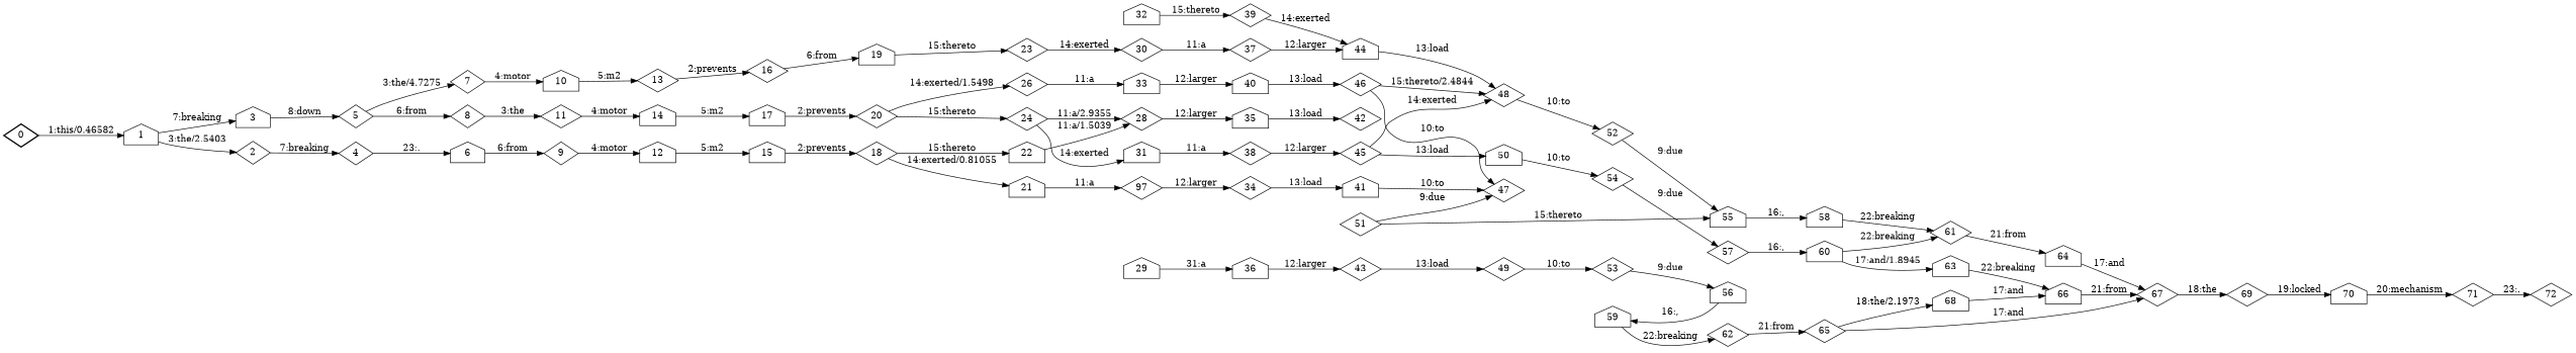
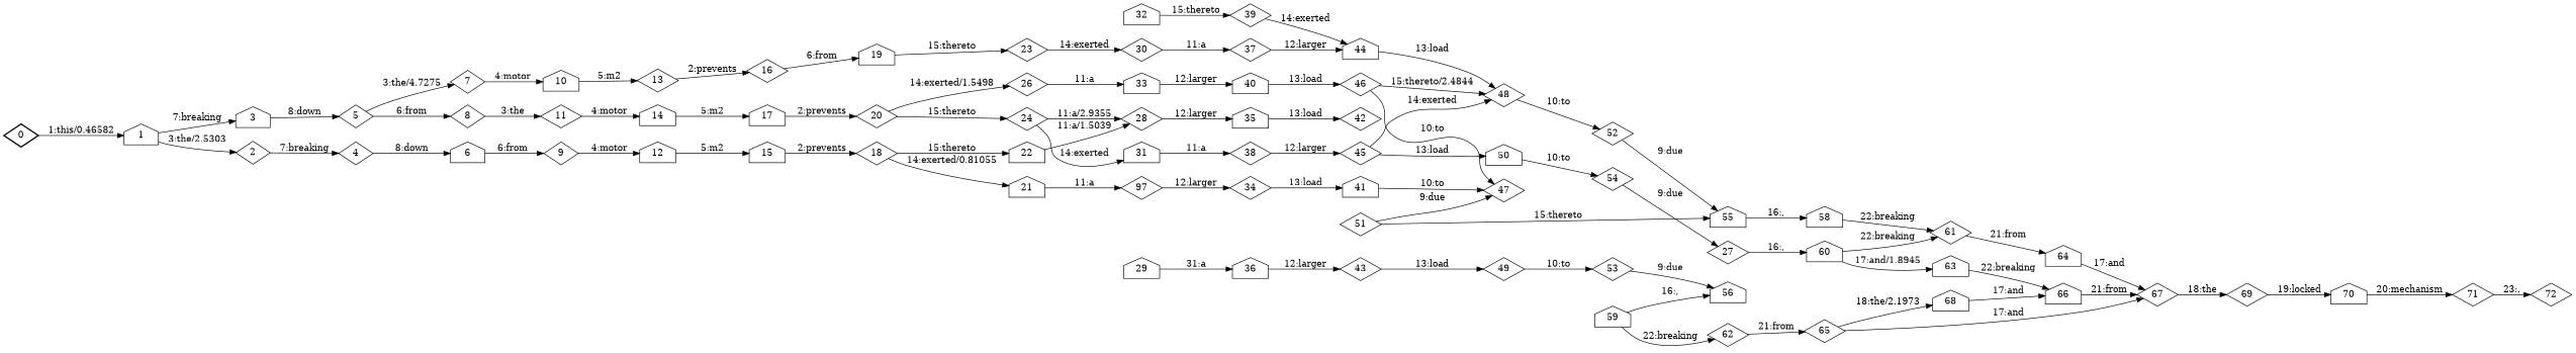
  digraph {
    nodesep=0.25
    rankdir=LR
    ranksep=0.4
    node [fontsize=14 shape=diamond style=solid]
    edge [fontsize=14]
    n1 [label=0 style=bold]
    n2 [label=1 shape=house]
    n3 [label=2]
    n4 [label=3 shape=house]
    n5 [label=4]
    n6 [label=5]
    n7 [label=6 shape=house]
    n8 [label=7]
    n9 [label=8]
    n10 [label=9]
    n11 [label=10 shape=house]
    n12 [label=11]
    n13 [label=12 shape=house]
    n14 [label=13]
    n15 [label=14 shape=house]
    n16 [label=15 shape=house]
    n17 [label=16]
    n18 [label=17 shape=house]
    n19 [label=18]
    n20 [label=19 shape=house]
    n21 [label=20]
    n22 [label=21 shape=house]
    n23 [label=22 shape=house]
    n24 [label=23]
    n25 [label=26]
    n26 [label=24]
    n27 [label=97]
    n28 [label=28]
    n29 [label=30]
    n30 [label=33 shape=house]
    n31 [label=31 shape=house]
    n32 [label=34]
    n33 [label=35 shape=house]
    n34 [label=29 shape=house]
    n35 [label=36 shape=house]
    n36 [label=37]
    n37 [label=32 shape=house]
    n38 [label=39]
    n39 [label=40 shape=house]
    n40 [label=38]
    n41 [label=41 shape=house]
    n42 [label=42]
    n43 [label=43]
    n44 [label=44 shape=house]
    n45 [label=45]
    n46 [label=46]
    n47 [label=47]
    n48 [label=49]
    n49 [label=48]
    n50 [label=50 shape=house]
    n51 [label=52]
    n52 [label=53]
    n53 [label=54]
    n54 [label=51]
    n55 [label=55 shape=house]
    n56 [label=56 shape=house]
-   n57 [label=57]
+   n57 [label=27]
    n58 [label=58 shape=house]
    n59 [label=59 shape=house]
    n60 [label=60 shape=house]
    n61 [label=61]
    n62 [label=62]
    n63 [label=63 shape=house]
    n64 [label=64 shape=house]
    n65 [label=65]
    n66 [label=66 shape=house]
    n67 [label=67]
    n68 [label=68 shape=house]
    n69 [label=69]
    n70 [label=70 shape=house]
    n71 [label=71]
    n72 [label=72]
    n1 -> n2 [label="1:this/0.46582"]
-   n2 -> n3 [label="3:the/2.5403"]
+   n2 -> n3 [label="3:the/2.5303"]
    n2 -> n4 [label="7:breaking"]
    n3 -> n5 [label="7:breaking"]
    n4 -> n6 [label="8:down"]
-   n5 -> n7 [label="23:."]
+   n5 -> n7 [label="8:down"]
    n6 -> n8 [label="3:the/4.7275"]
    n6 -> n9 [label="6:from"]
    n7 -> n10 [label="6:from"]
    n8 -> n11 [label="4:motor"]
    n9 -> n12 [label="3:the"]
    n10 -> n13 [label="4:motor"]
    n11 -> n14 [label="5:m2"]
    n12 -> n15 [label="4:motor"]
    n13 -> n16 [label="5:m2"]
    n14 -> n17 [label="2:prevents"]
    n15 -> n18 [label="5:m2"]
    n16 -> n19 [label="2:prevents"]
    n17 -> n20 [label="6:from"]
    n18 -> n21 [label="2:prevents"]
    n19 -> n22 [label="14:exerted/0.81055"]
    n19 -> n23 [label="15:thereto"]
    n20 -> n24 [label="15:thereto"]
    n21 -> n25 [label="14:exerted/1.5498"]
    n21 -> n26 [label="15:thereto"]
    n22 -> n27 [label="11:a"]
    n23 -> n28 [label="11:a/1.5039"]
    n24 -> n29 [label="14:exerted"]
    n25 -> n30 [label="11:a"]
    n26 -> n28 [label="11:a/2.9355"]
    n26 -> n31 [label="14:exerted"]
    n27 -> n32 [label="12:larger"]
    n28 -> n33 [label="12:larger"]
    n29 -> n36 [label="11:a"]
    n30 -> n39 [label="12:larger"]
    n31 -> n40 [label="11:a"]
    n32 -> n41 [label="13:load"]
    n33 -> n42 [label="13:load"]
    n34 -> n35 [label="31:a"]
    n35 -> n43 [label="12:larger"]
    n36 -> n44 [label="12:larger"]
    n37 -> n38 [label="15:thereto"]
    n38 -> n44 [label="14:exerted"]
    n39 -> n46 [label="13:load"]
    n40 -> n45 [label="12:larger"]
    n41 -> n47 [label="10:to"]
    n43 -> n48 [label="13:load"]
    n44 -> n49 [label="13:load"]
    n45 -> n49 [label="14:exerted"]
    n45 -> n50 [label="13:load"]
    n46 -> n47 [label="10:to"]
    n46 -> n49 [label="15:thereto/2.4844"]
    n48 -> n52 [label="10:to"]
    n49 -> n51 [label="10:to"]
    n50 -> n53 [label="10:to"]
    n51 -> n55 [label="9:due"]
    n52 -> n56 [label="9:due"]
    n53 -> n57 [label="9:due"]
    n54 -> n47 [label="9:due"]
    n54 -> n55 [label="15:thereto"]
    n55 -> n58 [label="16:,"]
-   n56 -> n59 [label="16:,"]
+   n59 -> n56 [label="16:,"]
    n57 -> n60 [label="16:,"]
    n58 -> n61 [label="22:breaking"]
    n59 -> n62 [label="22:breaking"]
    n60 -> n61 [label="22:breaking"]
    n60 -> n63 [label="17:and/1.8945"]
    n61 -> n64 [label="21:from"]
    n62 -> n65 [label="21:from"]
    n63 -> n66 [label="22:breaking"]
    n64 -> n67 [label="17:and"]
    n65 -> n67 [label="17:and"]
    n65 -> n68 [label="18:the/2.1973"]
    n66 -> n67 [label="21:from"]
    n67 -> n69 [label="18:the"]
    n68 -> n66 [label="17:and"]
    n69 -> n70 [label="19:locked"]
    n70 -> n71 [label="20:mechanism"]
    n71 -> n72 [label="23:."]
  }
